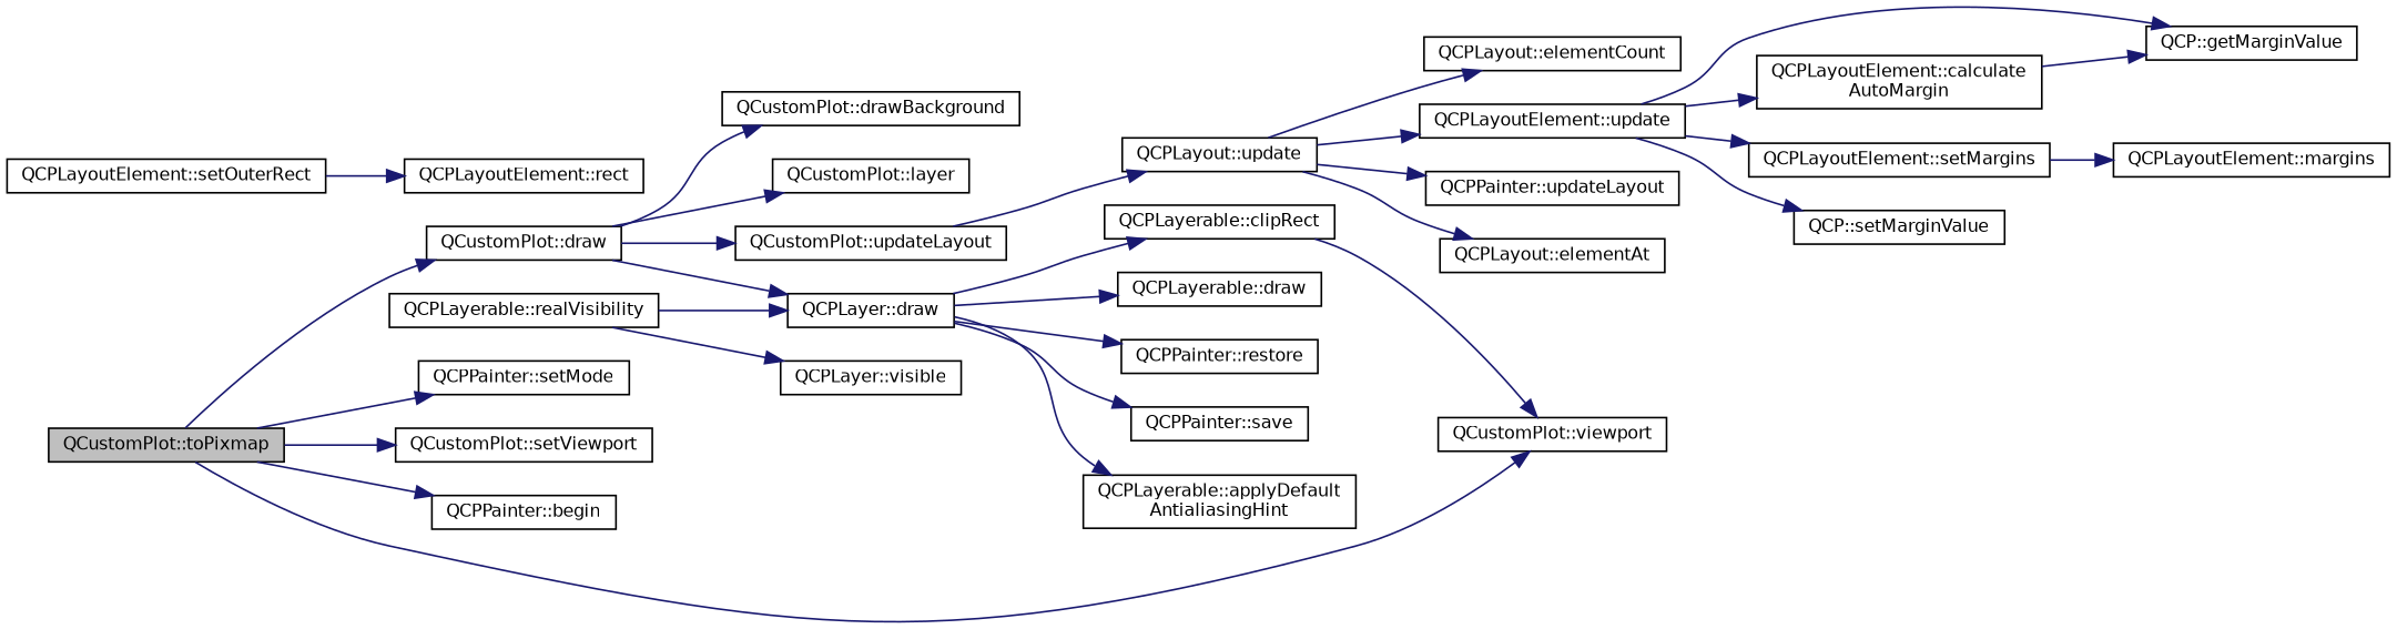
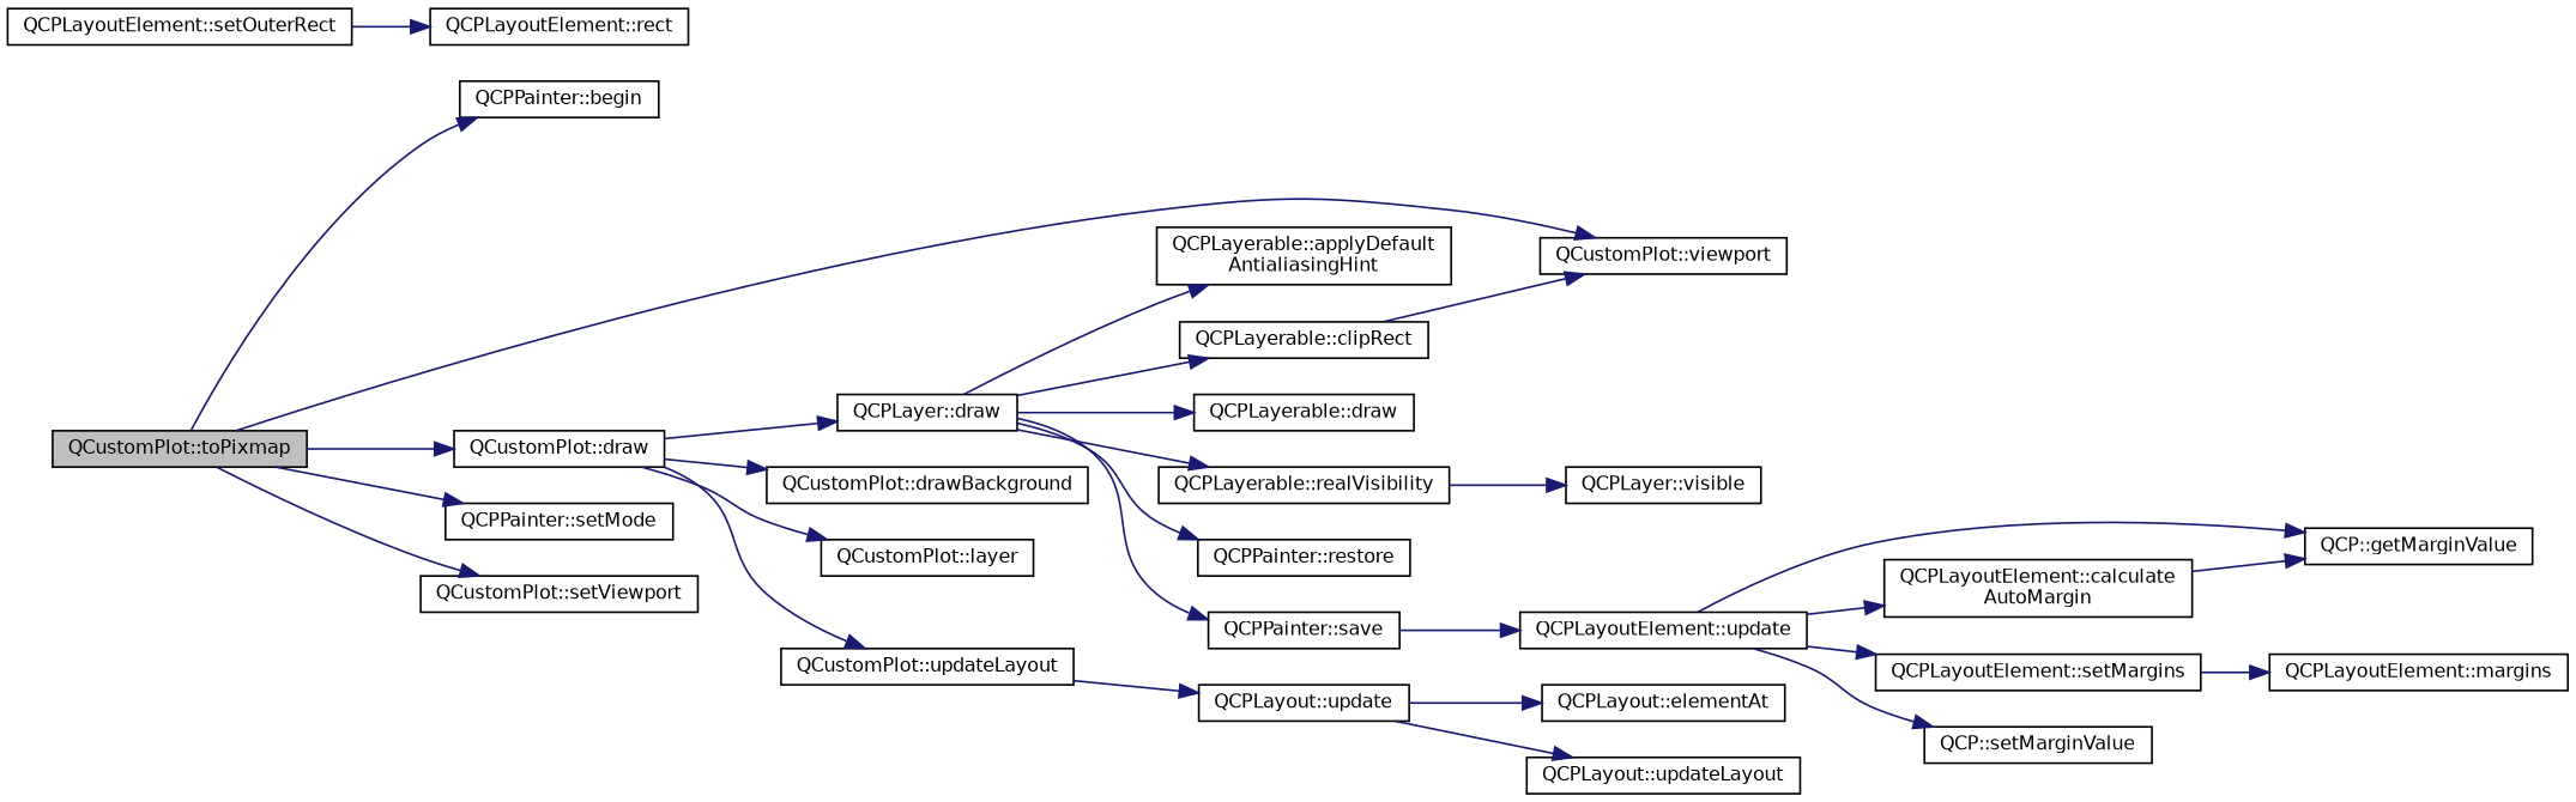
  digraph {
    rankdir=LR
    node [color=black fillcolor=white fontname=Helvetica fontsize=10 shape=record style=filled]
    edge [color=midnightblue fontname=Helvetica fontsize=10 labelfontname=Helvetica labelfontsize=10 style=solid]
    n1 [fillcolor=grey75 fontcolor=black height=0.2 label="QCustomPlot::toPixmap" width=0.4]
    n2 [height=0.2 label="QCPPainter::begin" width=0.4]
    n3 [height=0.2 label="QCustomPlot::draw" width=0.4]
    n4 [height=0.2 label="QCustomPlot::viewport" width=0.4]
    n5 [height=0.2 label="QCPPainter::setMode" width=0.4]
    n6 [height=0.2 label="QCustomPlot::setViewport" width=0.4]
    n7 [height=0.2 label="QCPLayer::draw" width=0.4]
    n8 [height=0.2 label="QCustomPlot::drawBackground" width=0.4]
    n9 [height=0.2 label="QCustomPlot::layer" width=0.4]
    n10 [height=0.2 label="QCustomPlot::updateLayout" width=0.4]
    n11 [height=0.2 label="QCPLayerable::applyDefault\lAntialiasingHint" width=0.4]
    n12 [height=0.2 label="QCPLayerable::clipRect" width=0.4]
    n13 [height=0.2 label="QCPLayerable::draw" width=0.4]
    n14 [height=0.2 label="QCPLayerable::realVisibility" width=0.4]
    n15 [height=0.2 label="QCPPainter::restore" width=0.4]
    n16 [height=0.2 label="QCPPainter::save" width=0.4]
    n17 [height=0.2 label="QCPLayout::update" width=0.4]
    n18 [height=0.2 label="QCPLayer::visible" width=0.4]
    n19 [height=0.2 label="QCPLayout::elementAt" width=0.4]
-   n20 [height=0.2 label="QCPLayout::elementCount" width=0.4]
    n21 [height=0.2 label="QCPLayoutElement::update" width=0.4]
-   n22 [height=0.2 label="QCPPainter::updateLayout" width=0.4]
+   n22 [height=0.2 label="QCPLayout::updateLayout" width=0.4]
    n23 [height=0.2 label="QCPLayoutElement::calculate\lAutoMargin" width=0.4]
    n24 [height=0.2 label="QCP::getMarginValue" width=0.4]
    n25 [height=0.2 label="QCPLayoutElement::setMargins" width=0.4]
    n26 [height=0.2 label="QCP::setMarginValue" width=0.4]
    n27 [height=0.2 label="QCPLayoutElement::margins" width=0.4]
    n28 [height=0.2 label="QCPLayoutElement::setOuterRect" width=0.4]
    n29 [height=0.2 label="QCPLayoutElement::rect" width=0.4]
    n1 -> n2
    n1 -> n3
    n1 -> n4
    n1 -> n5
    n1 -> n6
    n3 -> n7
    n3 -> n8
    n3 -> n9
    n3 -> n10
    n7 -> n11
    n7 -> n12
    n7 -> n13
-   n14 -> n7
+   n7 -> n14
    n7 -> n15
    n7 -> n16
    n10 -> n17
    n12 -> n4
    n14 -> n18
    n17 -> n19
-   n17 -> n20
-   n17 -> n21
+   n16 -> n21
    n17 -> n22
    n21 -> n23
    n21 -> n24
    n21 -> n25
    n21 -> n26
    n23 -> n24
    n25 -> n27
    n28 -> n29
  }
